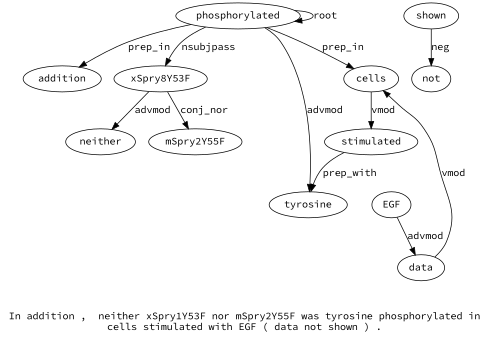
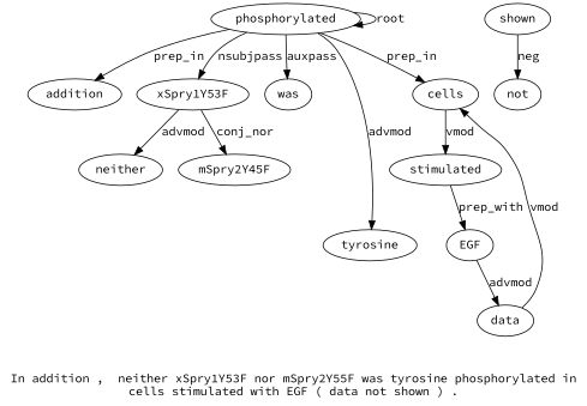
  digraph {
    fontname="Source Code Pro"
    label="In addition ,  neither xSpry1Y53F nor mSpry2Y55F was tyrosine phosphorylated in\ncells stimulated with EGF ( data not shown ) ."
    node [fillcolor=white fontname="Source Code Pro" style=filled]
    edge [fontname="Source Code Pro"]
    n1 [label=phosphorylated]
    n2 [label=addition]
-   n3 [label=xSpry8Y53F]
+   n3 [label=xSpry1Y53F]
+   n4 [label=was]
    n5 [label=tyrosine]
    n6 [label=cells]
    n7 [label=neither]
-   n8 [label=mSpry2Y55F]
+   n8 [label=mSpry2Y45F]
    n9 [label=stimulated]
    n10 [label=EGF]
    n11 [label=data]
    n12 [label=shown]
    n13 [label=not]
    n1 -> n1 [label=root]
    n1 -> n2 [label=prep_in]
    n1 -> n3 [label=nsubjpass]
+   n1 -> n4 [label=auxpass]
    n1 -> n5 [label=advmod]
    n1 -> n6 [label=prep_in]
    n3 -> n7 [label=advmod]
    n3 -> n8 [label=conj_nor]
    n6 -> n9 [label=vmod]
-   n9 -> n5 [label=prep_with]
+   n9 -> n10 [label=prep_with]
    n10 -> n11 [label=advmod]
    n11 -> n6 [label=vmod]
    n12 -> n13 [label=neg]
  }
